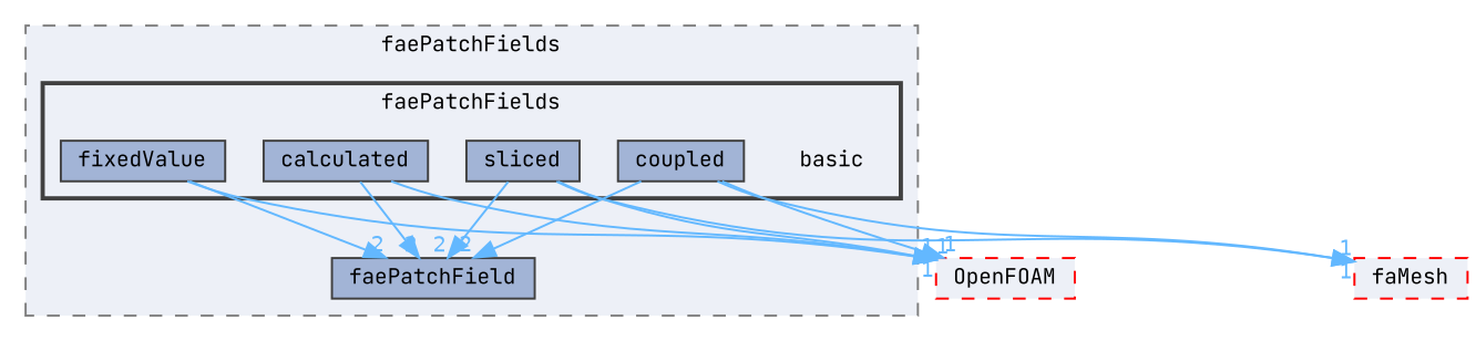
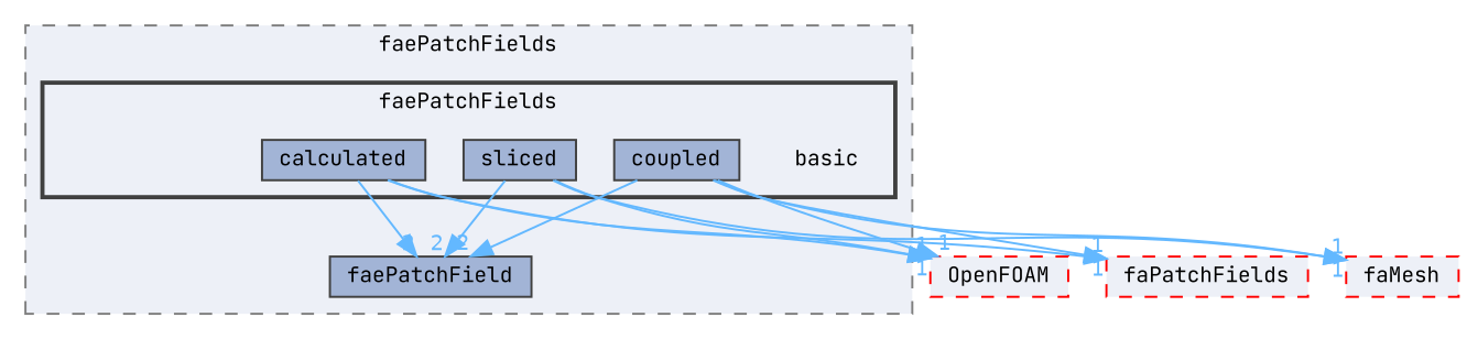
  digraph {
    compound=true
    fontname="JetBrains Mono"
    node [fontname="JetBrains Mono" fontsize=10 shape=box color=grey25 fillcolor="#a2b4d6" style=filled]
    edge [color=steelblue1 fontcolor=steelblue1 fontname="JetBrains Mono" fontsize=10 headlabel=1 labeldistance=1.5 labelfontname=Helvetica labelfontsize=10]
    n1 [height=0.2 label=basic shape=plaintext width=0.4 color="" fillcolor="" style=""]
    n2 [height=0.2 label=calculated width=0.4]
    n3 [height=0.2 label=coupled width=0.4]
-   n4 [height=0.2 label=fixedValue width=0.4]
    n5 [height=0.2 label=sliced width=0.4]
    n6 [height=0.2 label=faePatchField width=0.4]
+   n7 [color=red fillcolor="#edf0f7" height=0.2 label=faPatchFields style="filled,dashed" width=0.4]
    n8 [color=red fillcolor="#edf0f7" height=0.2 label=OpenFOAM style="filled,dashed" width=0.4]
    n9 [color=red fillcolor="#edf0f7" height=0.2 label=faMesh style="filled,dashed" width=0.4]
    subgraph cluster_1 {
      bgcolor="#edf0f7"
      fontsize=10
      label=faePatchFields
      pencolor=grey50
      style="filled,dashed"
      n6
      subgraph cluster_2 {
        bgcolor="#edf0f7"
        fontsize=10
        pencolor=grey25
        style="filled,bold"
        n1
        n2
        n3
-       n4
        n5
      }
    }
    n2 -> n6 [headlabel=2]
+   n2 -> n7
    n2 -> n8
    n3 -> n6 [headlabel=2]
+   n3 -> n7
    n3 -> n8
    n3 -> n9
-   n4 -> n6 [headlabel=2]
-   n4 -> n8
    n5 -> n6 [headlabel=2]
    n5 -> n8
    n5 -> n9
  }
